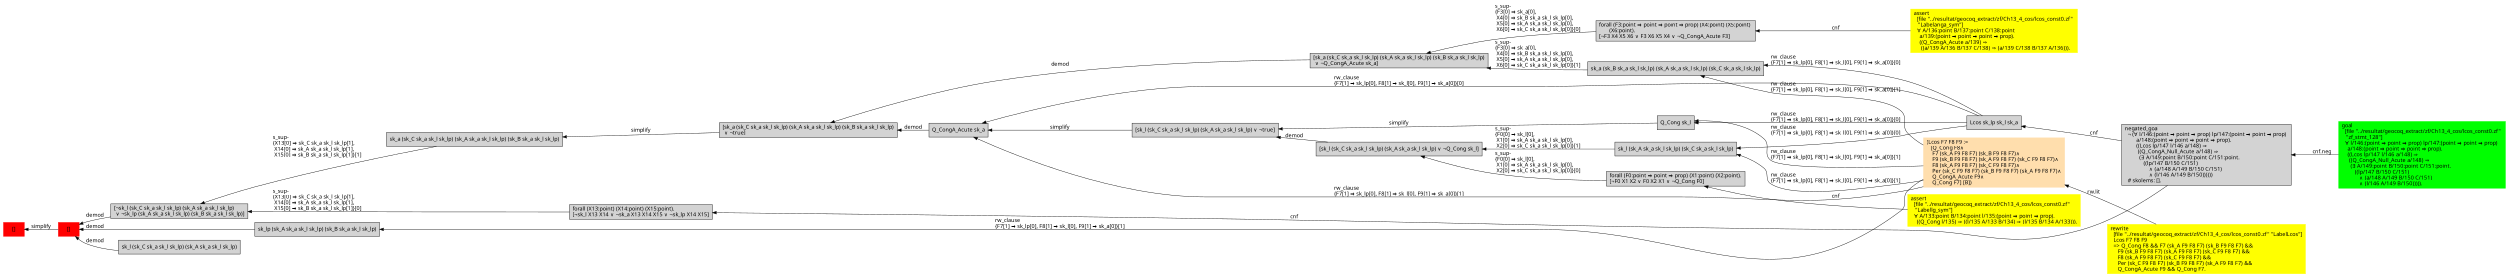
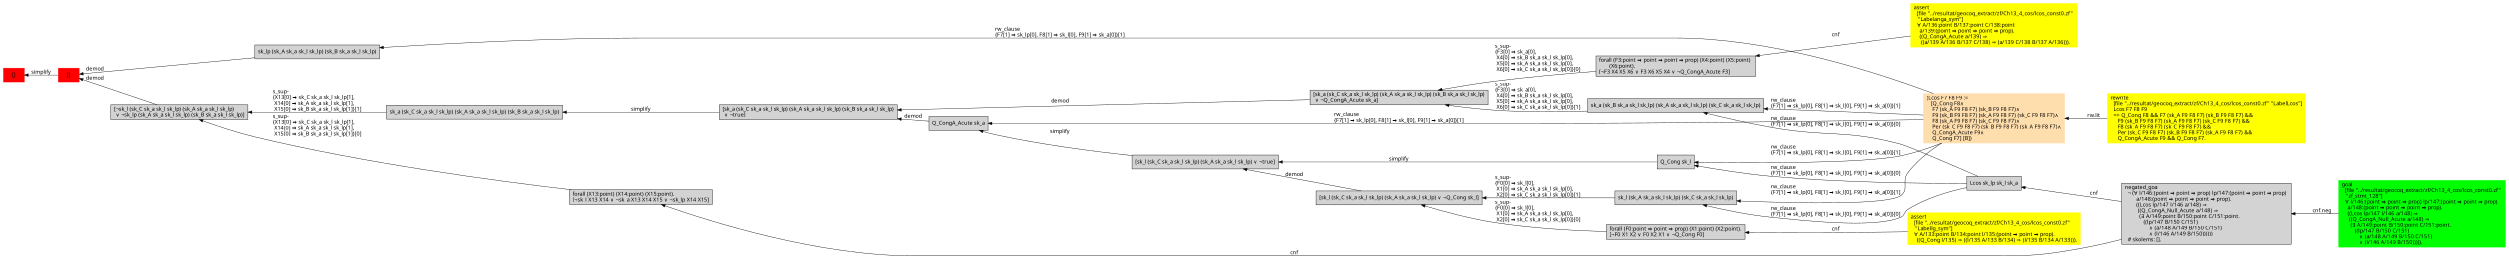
  digraph {
    fontname="Noto Sans"
    rankdir=LR
    node [fontname="Noto Sans" shape=box style=filled]
    edge [dir=back fontname="Noto Sans"]
    n1 [color=red label="[]"]
    n2 [color=red label="[]"]
    n3 [label="sk_lp (sk_A sk_a sk_l sk_lp) (sk_B sk_a sk_l sk_lp)\l"]
-   n4 [label="sk_l (sk_C sk_a sk_l sk_lp) (sk_A sk_a sk_l sk_lp)\l"]
    n5 [label="[¬sk_l (sk_C sk_a sk_l sk_lp) (sk_A sk_a sk_l sk_lp)\l ∨ ¬sk_lp (sk_A sk_a sk_l sk_lp) (sk_B sk_a sk_l sk_lp)]\l"]
    n6 [color=navajowhite label="(Lcos F7 F8 F9 :=\l   [Q_Cong F8∧\l    F7 (sk_A F9 F8 F7) (sk_B F9 F8 F7)∧\l    F9 (sk_B F9 F8 F7) (sk_A F9 F8 F7) (sk_C F9 F8 F7)∧\l    F8 (sk_A F9 F8 F7) (sk_C F9 F8 F7)∧\l    Per (sk_C F9 F8 F7) (sk_B F9 F8 F7) (sk_A F9 F8 F7)∧\l    Q_CongA_Acute F9∧\l    Q_Cong F7] [B])\l"]
    n7 [label="forall (X13:point) (X14:point) (X15:point).\l[¬sk_l X13 X14 ∨ ¬sk_a X13 X14 X15 ∨ ¬sk_lp X14 X15]\l"]
    n8 [label="sk_a (sk_C sk_a sk_l sk_lp) (sk_A sk_a sk_l sk_lp) (sk_B sk_a sk_l sk_lp)\l"]
    n9 [color=yellow label="rewrite\l  [file \"../resultat/geocoq_extract/zf/Ch13_4_cos/lcos_const0.zf\" \"LabelLcos\"]\l  Lcos F7 F8 F9\l  =\> Q_Cong F8 && F7 (sk_A F9 F8 F7) (sk_B F9 F8 F7) && \l     F9 (sk_B F9 F8 F7) (sk_A F9 F8 F7) (sk_C F9 F8 F7) && \l     F8 (sk_A F9 F8 F7) (sk_C F9 F8 F7) && \l     Per (sk_C F9 F8 F7) (sk_B F9 F8 F7) (sk_A F9 F8 F7) && \l     Q_CongA_Acute F9 && Q_Cong F7.\l"]
    n10 [label="Lcos sk_lp sk_l sk_a\l"]
    n11 [label="negated_goal\l  ¬ (∀ l/146:(point → point → prop) lp/147:(point → point → prop) \l        a/148:(point → point → point → prop).\l        ((Lcos lp/147 l/146 a/148) ⇒\l         ((Q_CongA_Null_Acute a/148) ⇒\l          (∃ A/149:point B/150:point C/151:point.\l             ((lp/147 B/150 C/151)\l              ∧ (a/148 A/149 B/150 C/151)\l              ∧ (l/146 A/149 B/150))))))\l  # skolems: [].\l"]
    n12 [color=green label="goal\l  [file \"../resultat/geocoq_extract/zf/Ch13_4_cos/lcos_const0.zf\" \l   \"zf_stmt_128\"]\l  ∀ l/146:(point → point → prop) lp/147:(point → point → prop) \l    a/148:(point → point → point → prop).\l    ((Lcos lp/147 l/146 a/148) ⇒\l     ((Q_CongA_Null_Acute a/148) ⇒\l      (∃ A/149:point B/150:point C/151:point.\l         ((lp/147 B/150 C/151)\l          ∧ (a/148 A/149 B/150 C/151)\l          ∧ (l/146 A/149 B/150))))).\l"]
    n13 [label="[sk_l (sk_C sk_a sk_l sk_lp) (sk_A sk_a sk_l sk_lp) ∨ ¬true]\l"]
    n14 [label="Q_Cong sk_l\l"]
    n15 [label="[sk_l (sk_C sk_a sk_l sk_lp) (sk_A sk_a sk_l sk_lp) ∨ ¬Q_Cong sk_l]\l"]
    n16 [label="forall (F0:point → point → prop) (X1:point) (X2:point).\l[¬F0 X1 X2 ∨ F0 X2 X1 ∨ ¬Q_Cong F0]\l"]
    n17 [label="sk_l (sk_A sk_a sk_l sk_lp) (sk_C sk_a sk_l sk_lp)\l"]
    n18 [color=yellow label="assert\l  [file \"../resultat/geocoq_extract/zf/Ch13_4_cos/lcos_const0.zf\" \l   \"Labellg_sym\"]\l  ∀ A/133:point B/134:point l/135:(point → point → prop).\l    ((Q_Cong l/135) ⇒ ((l/135 A/133 B/134) ⇒ (l/135 B/134 A/133))).\l"]
    n19 [label="[sk_a (sk_C sk_a sk_l sk_lp) (sk_A sk_a sk_l sk_lp) (sk_B sk_a sk_l sk_lp)\l ∨ ¬true]\l"]
    n20 [label="Q_CongA_Acute sk_a\l"]
    n21 [label="[sk_a (sk_C sk_a sk_l sk_lp) (sk_A sk_a sk_l sk_lp) (sk_B sk_a sk_l sk_lp)\l ∨ ¬Q_CongA_Acute sk_a]\l"]
    n22 [label="forall (F3:point → point → point → prop) (X4:point) (X5:point) \l       (X6:point).\l[¬F3 X4 X5 X6 ∨ F3 X6 X5 X4 ∨ ¬Q_CongA_Acute F3]\l"]
    n23 [label="sk_a (sk_B sk_a sk_l sk_lp) (sk_A sk_a sk_l sk_lp) (sk_C sk_a sk_l sk_lp)\l"]
    n24 [color=yellow label="assert\l  [file \"../resultat/geocoq_extract/zf/Ch13_4_cos/lcos_const0.zf\" \l   \"Labelanga_sym\"]\l  ∀ A/136:point B/137:point C/138:point \l    a/139:(point → point → point → prop).\l    ((Q_CongA_Acute a/139) ⇒\l     ((a/139 A/136 B/137 C/138) ⇒ (a/139 C/138 B/137 A/136))).\l"]
    n1 -> n2 [label=simplify]
    n2 -> n3 [label=demod]
-   n2 -> n4 [label=demod]
    n2 -> n5 [label=demod]
    n3 -> n6 [label="rw_clause\l\{F7[1] → sk_lp[0], F8[1] → sk_l[0], F9[1] → sk_a[0]\}[1]\l"]
    n5 -> n7 [label="s_sup-\l\{X13[0] → sk_C sk_a sk_l sk_lp[1], \l X14[0] → sk_A sk_a sk_l sk_lp[1], \l X15[0] → sk_B sk_a sk_l sk_lp[1]\}[0]\l"]
    n5 -> n8 [label="s_sup-\l\{X13[0] → sk_C sk_a sk_l sk_lp[1], \l X14[0] → sk_A sk_a sk_l sk_lp[1], \l X15[0] → sk_B sk_a sk_l sk_lp[1]\}[1]\l"]
    n6 -> n9 [label="rw.lit"]
    n7 -> n11 [label=cnf]
    n8 -> n19 [label=simplify]
    n10 -> n11 [label=cnf]
    n11 -> n12 [label="cnf.neg"]
    n13 -> n14 [label=simplify]
    n13 -> n15 [label=demod]
    n14 -> n6 [label="rw_clause\l\{F7[1] → sk_lp[0], F8[1] → sk_l[0], F9[1] → sk_a[0]\}[1]\l"]
    n14 -> n10 [label="rw_clause\l\{F7[1] → sk_lp[0], F8[1] → sk_l[0], F9[1] → sk_a[0]\}[0]\l"]
    n15 -> n16 [label="s_sup-\l\{F0[0] → sk_l[0], \l X1[0] → sk_A sk_a sk_l sk_lp[0], \l X2[0] → sk_C sk_a sk_l sk_lp[0]\}[0]\l"]
    n15 -> n17 [label="s_sup-\l\{F0[0] → sk_l[0], \l X1[0] → sk_A sk_a sk_l sk_lp[0], \l X2[0] → sk_C sk_a sk_l sk_lp[0]\}[1]\l"]
    n16 -> n18 [label=cnf]
    n17 -> n6 [label="rw_clause\l\{F7[1] → sk_lp[0], F8[1] → sk_l[0], F9[1] → sk_a[0]\}[1]\l"]
    n17 -> n10 [label="rw_clause\l\{F7[1] → sk_lp[0], F8[1] → sk_l[0], F9[1] → sk_a[0]\}[0]\l"]
    n19 -> n20 [label=demod]
    n19 -> n21 [label=demod]
    n20 -> n6 [label="rw_clause\l\{F7[1] → sk_lp[0], F8[1] → sk_l[0], F9[1] → sk_a[0]\}[1]\l"]
-   n20 -> n10 [label="rw_clause\l\{F7[1] → sk_lp[0], F8[1] → sk_l[0], F9[1] → sk_a[0]\}[0]\l"]
    n20 -> n13 [label=simplify]
    n21 -> n22 [label="s_sup-\l\{F3[0] → sk_a[0], \l X4[0] → sk_B sk_a sk_l sk_lp[0], \l X5[0] → sk_A sk_a sk_l sk_lp[0], \l X6[0] → sk_C sk_a sk_l sk_lp[0]\}[0]\l"]
    n21 -> n23 [label="s_sup-\l\{F3[0] → sk_a[0], \l X4[0] → sk_B sk_a sk_l sk_lp[0], \l X5[0] → sk_A sk_a sk_l sk_lp[0], \l X6[0] → sk_C sk_a sk_l sk_lp[0]\}[1]\l"]
    n22 -> n24 [label=cnf]
    n23 -> n6 [label="rw_clause\l\{F7[1] → sk_lp[0], F8[1] → sk_l[0], F9[1] → sk_a[0]\}[1]\l"]
    n23 -> n10 [label="rw_clause\l\{F7[1] → sk_lp[0], F8[1] → sk_l[0], F9[1] → sk_a[0]\}[0]\l"]
  }
